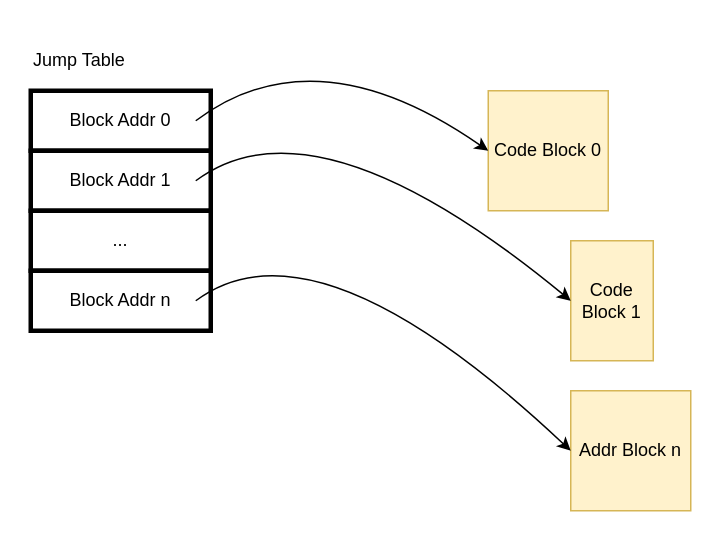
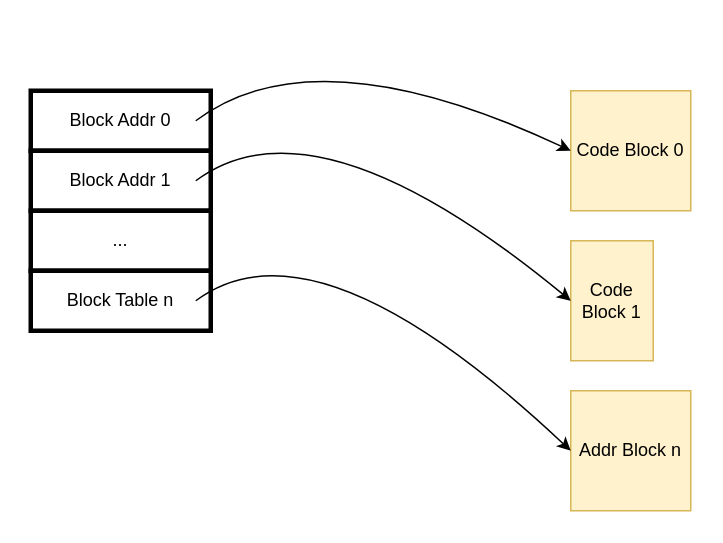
  <mxCell id="0" />
  <mxCell id="1" parent="0" />
  <mxCell id="2" value="Block Addr 0" style="rounded=0;whiteSpace=wrap;html=1;strokeWidth=3;" vertex="1" parent="1"><mxGeometry x="20" y="60" width="120" height="40" as="geometry" /></mxCell>
  <mxCell id="3" value="Block Addr 1" style="rounded=0;whiteSpace=wrap;html=1;strokeWidth=3;" vertex="1" parent="1"><mxGeometry x="20" y="100" width="120" height="40" as="geometry" /></mxCell>
  <mxCell id="4" value="..." style="rounded=0;whiteSpace=wrap;html=1;strokeWidth=3;" vertex="1" parent="1"><mxGeometry x="20" y="140" width="120" height="40" as="geometry" /></mxCell>
- <mxCell id="5" value="Block Addr n" style="rounded=0;whiteSpace=wrap;html=1;strokeWidth=3;" vertex="1" parent="1"><mxGeometry x="20" y="180" width="120" height="40" as="geometry" /></mxCell>
- <mxCell id="6" value="Code Block 0" style="rounded=0;whiteSpace=wrap;html=1;strokeWidth=1;fillColor=#fff2cc;strokeColor=#d6b656;" vertex="1" parent="1"><mxGeometry x="325" y="60" width="80" height="80" as="geometry" /></mxCell>
+ <mxCell id="5" value="Block Table n" style="rounded=0;whiteSpace=wrap;html=1;strokeWidth=3;" vertex="1" parent="1"><mxGeometry x="20" y="180" width="120" height="40" as="geometry" /></mxCell>
+ <mxCell id="6" value="Code Block 0" style="rounded=0;whiteSpace=wrap;html=1;strokeWidth=1;fillColor=#fff2cc;strokeColor=#d6b656;" vertex="1" parent="1"><mxGeometry x="380" y="60" width="80" height="80" as="geometry" /></mxCell>
  <mxCell id="7" value="Code Block 1" style="rounded=0;whiteSpace=wrap;html=1;strokeWidth=1;fillColor=#fff2cc;strokeColor=#d6b656;" vertex="1" parent="1"><mxGeometry x="380" y="160" width="55" height="80" as="geometry" /></mxCell>
  <mxCell id="8" value="Addr Block n" style="rounded=0;whiteSpace=wrap;html=1;strokeWidth=1;fillColor=#fff2cc;strokeColor=#d6b656;" vertex="1" parent="1"><mxGeometry x="380" y="260" width="80" height="80" as="geometry" /></mxCell>
  <mxCell id="9" value="" style="curved=1;endArrow=classic;html=1;entryX=0;entryY=0.5;entryDx=0;entryDy=0;" edge="1" parent="1" target="6"><mxGeometry width="50" height="50" relative="1" as="geometry"><mxPoint x="130" y="80" as="sourcePoint" /><mxPoint x="240" y="270" as="targetPoint" /><Array as="points"><mxPoint x="210" y="20" /></Array></mxGeometry></mxCell>
  <mxCell id="10" value="" style="curved=1;endArrow=classic;html=1;entryX=0;entryY=0.5;entryDx=0;entryDy=0;" edge="1" parent="1" target="7"><mxGeometry width="50" height="50" relative="1" as="geometry"><mxPoint x="130" y="120" as="sourcePoint" /><mxPoint x="380" y="140" as="targetPoint" /><Array as="points"><mxPoint x="210" y="60" /></Array></mxGeometry></mxCell>
  <mxCell id="11" value="" style="curved=1;endArrow=classic;html=1;entryX=0;entryY=0.5;entryDx=0;entryDy=0;" edge="1" parent="1" target="8"><mxGeometry width="50" height="50" relative="1" as="geometry"><mxPoint x="130" y="200" as="sourcePoint" /><mxPoint x="380" y="280" as="targetPoint" /><Array as="points"><mxPoint x="210" y="140" /></Array></mxGeometry></mxCell>
- <mxCell id="12" value="Jump Table" style="text;html=1;strokeColor=none;fillColor=none;align=left;verticalAlign=middle;whiteSpace=wrap;rounded=0;" vertex="1" parent="1"><mxGeometry x="20" y="30" width="120" height="20" as="geometry" /></mxCell>
